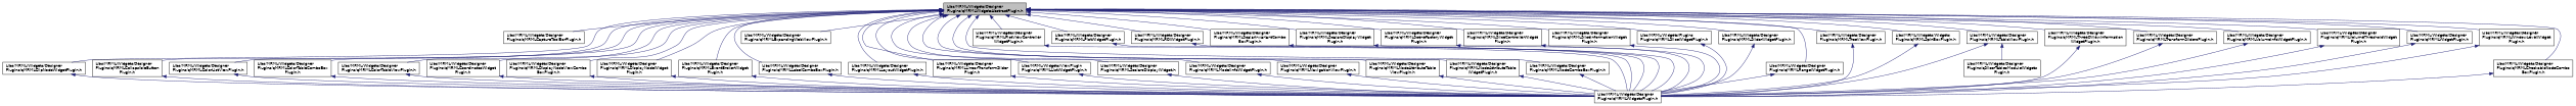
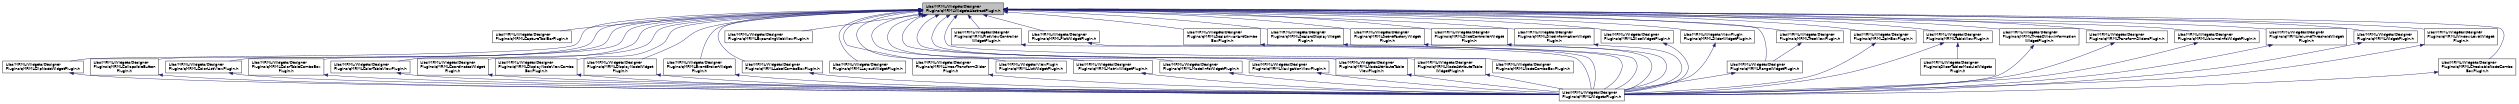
  digraph {
    node [color=black fontname=Helvetica fontsize=10 shape=record]
    edge [color=midnightblue dir=back fontname=Helvetica fontsize=10 labelfontname=Helvetica labelfontsize=10 style=solid]
    n1 [fillcolor=grey75 fontcolor=black height=0.2 label="Libs/MRML/Widgets/Designer\lPlugins/qMRMLWidgetsAbstractPlugin.h" style=filled width=0.4]
    n2 [height=0.2 label="Libs/MRML/Widgets/Designer\lPlugins/qMRMLCaptureToolBarPlugin.h" width=0.4]
    n3 [height=0.2 label="Libs/MRML/Widgets/Designer\lPlugins/qMRMLCheckableNodeCombo\lBoxPlugin.h" width=0.4]
    n4 [height=0.2 label="Libs/MRML/Widgets/Designer\lPlugins/qMRMLClipNodeWidgetPlugin.h" width=0.4]
    n5 [height=0.2 label="Libs/MRML/Widgets/Designer\lPlugins/qMRMLCollapsibleButton\lPlugin.h" width=0.4]
    n6 [height=0.2 label="Libs/MRML/Widgets/Designer\lPlugins/qMRMLColorListViewPlugin.h" width=0.4]
    n7 [height=0.2 label="Libs/MRML/Widgets/Designer\lPlugins/qMRMLColorTableComboBox\lPlugin.h" width=0.4]
    n8 [height=0.2 label="Libs/MRML/Widgets/Designer\lPlugins/qMRMLColorTableViewPlugin.h" width=0.4]
    n9 [height=0.2 label="Libs/MRML/Widgets/Designer\lPlugins/qMRMLCoordinatesWidget\lPlugin.h" width=0.4]
    n10 [height=0.2 label="Libs/MRML/Widgets/Designer\lPlugins/qMRMLDisplayNodeViewCombo\lBoxPlugin.h" width=0.4]
    n11 [height=0.2 label="Libs/MRML/Widgets/Designer\lPlugins/qMRMLDisplayNodeWidget\lPlugin.h" width=0.4]
    n12 [height=0.2 label="Libs/MRML/Widgets/Designer\lPlugins/qMRMLEventBrokerWidget\lPlugin.h" width=0.4]
    n13 [height=0.2 label="Libs/MRML/Widgets/Designer\lPlugins/qMRMLExpandingWebViewPlugin.h" width=0.4]
    n14 [height=0.2 label="Libs/MRML/Widgets/Designer\lPlugins/qMRMLLabelComboBoxPlugin.h" width=0.4]
    n15 [height=0.2 label="Libs/MRML/Widgets/Designer\lPlugins/qMRMLLayoutWidgetPlugin.h" width=0.4]
    n16 [height=0.2 label="Libs/MRML/Widgets/Designer\lPlugins/qMRMLLinearTransformSlider\lPlugin.h" width=0.4]
    n17 [height=0.2 label="Libs/MRML/Widgets/ViewPlugin\lPlugins/qMRMLListWidgetPlugin.h" width=0.4]
-   n18 [height=0.2 label="Libs/MRML/Widgets/Designer\lPlugins/qMRMLScalarsDisplayWidget.h" width=0.4]
+   n18 [height=0.2 label="Libs/MRML/Widgets/Designer\lPlugins/qMRMLMatrixWidgetPlugin.h" width=0.4]
    n19 [height=0.2 label="Libs/MRML/Widgets/Designer\lPlugins/qMRMLModelInfoWidgetPlugin.h" width=0.4]
    n20 [height=0.2 label="Libs/MRML/Widgets/Designer\lPlugins/qMRMLNavigationViewPlugin.h" width=0.4]
    n21 [height=0.2 label="Libs/MRML/Widgets/Designer\lPlugins/qMRMLNodeAttributeTable\lViewPlugin.h" width=0.4]
    n22 [height=0.2 label="Libs/MRML/Widgets/Designer\lPlugins/qMRMLNodeAttributeTable\lWidgetPlugin.h" width=0.4]
    n23 [height=0.2 label="Libs/MRML/Widgets/Designer\lPlugins/qMRMLNodeComboBoxPlugin.h" width=0.4]
    n24 [height=0.2 label="Libs/MRML/Widgets/Designer\lPlugins/qMRMLPlotViewController\lWidgetPlugin.h" width=0.4]
    n25 [height=0.2 label="Libs/MRML/Widgets/Designer\lPlugins/qMRMLPlotWidgetPlugin.h" width=0.4]
    n26 [height=0.2 label="Libs/MRML/Widgets/Designer\lPlugins/qMRMLRangeWidgetPlugin.h" width=0.4]
-   n27 [height=0.2 label="Libs/MRML/Widgets/Designer\lPlugins/qMRMLROIWidgetPlugin.h" width=0.4]
    n28 [height=0.2 label="Libs/MRML/Widgets/Designer\lPlugins/qMRMLScalarInvariantCombo\lBoxPlugin.h" width=0.4]
    n29 [height=0.2 label="Libs/MRML/Widgets/Designer\lPlugins/qMRMLScalarsDisplayWidget\lPlugin.h" width=0.4]
    n30 [height=0.2 label="Libs/MRML/Widgets/Designer\lPlugins/qMRMLSceneFactoryWidget\lPlugin.h" width=0.4]
    n31 [height=0.2 label="Libs/MRML/Widgets/Designer\lPlugins/qMRMLSliceControllerWidget\lPlugin.h" width=0.4]
    n32 [height=0.2 label="Libs/MRML/Widgets/Designer\lPlugins/qMRMLSliceInformationWidget\lPlugin.h" width=0.4]
-   n33 [height=0.2 label="Libs/MRML/Widgets/Plugins\lPlugins/qMRMLSliceWidgetPlugin.h" width=0.4]
-   n34 [height=0.2 label="Libs/MRML/Widgets/Designer\lPlugins/qMRMLSliderWidgetPlugin.h" width=0.4]
-   n35 [height=0.2 label="Libs/MRML/Widgets/Widgets\lPlugins/qMRMLSpinBoxPlugin.h" width=0.4]
+   n33 [height=0.2 label="Libs/MRML/Widgets/Designer\lPlugins/qMRMLSliceWidgetPlugin.h" width=0.4]
+   n34 [height=0.2 label="Libs/MRML/Widgets/ViewPlugin\lPlugins/qMRMLSliderWidgetPlugin.h" width=0.4]
+   n35 [height=0.2 label="Libs/MRML/Widgets/Designer\lPlugins/qMRMLSpinBoxPlugin.h" width=0.4]
    n36 [height=0.2 label="Libs/MRML/Widgets/Designer\lPlugins/qMRMLTableViewPlugin.h" width=0.4]
    n37 [height=0.2 label="Libs/MRML/Widgets/Designer\lPlugins/qMRMLThreeDViewInformation\lWidgetPlugin.h" width=0.4]
    n38 [height=0.2 label="Libs/MRML/Widgets/Designer\lPlugins/qMRMLTransformSlidersPlugin.h" width=0.4]
    n39 [height=0.2 label="Libs/MRML/Widgets/Designer\lPlugins/qMRMLTreeViewPlugin.h" width=0.4]
    n40 [height=0.2 label="Libs/MRML/Widgets/Designer\lPlugins/qMRMLVolumeInfoWidgetPlugin.h" width=0.4]
    n41 [height=0.2 label="Libs/MRML/Widgets/Designer\lPlugins/qMRMLVolumeThresholdWidget\lPlugin.h" width=0.4]
    n42 [height=0.2 label="Libs/MRML/Widgets/Designer\lPlugins/qMRMLWidgetPlugin.h" width=0.4]
    n43 [height=0.2 label="Libs/MRML/Widgets/Designer\lPlugins/qMRMLWindowLevelWidget\lPlugin.h" width=0.4]
    n44 [height=0.2 label="Libs/MRML/Widgets/Designer\lPlugins/qMRMLWidgetsPlugin.h" width=0.4]
    n45 [height=0.2 label="Libs/MRML/Widgets/Designer\lPlugins/qSlicerTablesModuleWidgets\lPlugin.h" width=0.4]
    n1 -> n2
    n1 -> n3
    n1 -> n4
    n1 -> n5
    n1 -> n6
    n1 -> n7
    n1 -> n8
    n1 -> n9
    n1 -> n10
    n1 -> n11
    n1 -> n12
    n1 -> n13
    n1 -> n14
    n1 -> n15
    n1 -> n16
    n1 -> n17
    n1 -> n18
    n1 -> n19
    n1 -> n20
    n1 -> n21
    n1 -> n22
    n1 -> n23
    n1 -> n24
    n1 -> n25
    n1 -> n26
-   n1 -> n27
    n1 -> n28
    n1 -> n29
    n1 -> n30
    n1 -> n31
    n1 -> n32
    n1 -> n33
    n1 -> n34
    n1 -> n35
    n1 -> n36
    n1 -> n37
    n1 -> n38
    n1 -> n39
    n1 -> n40
    n1 -> n41
    n1 -> n42
    n1 -> n43
    n3 -> n44
    n4 -> n44
    n5 -> n44
    n6 -> n44
    n7 -> n44
    n8 -> n44
    n9 -> n44
    n10 -> n44
    n11 -> n44
    n12 -> n44
    n14 -> n44
-   n15 -> n44
    n16 -> n44
-   n17 -> n44
    n18 -> n44
    n19 -> n44
    n20 -> n44
    n21 -> n44
    n22 -> n44
-   n23 -> n44
    n24 -> n44
    n25 -> n44
    n26 -> n44
-   n27 -> n44
    n28 -> n44
    n29 -> n44
    n30 -> n44
    n31 -> n44
    n32 -> n44
    n33 -> n44
    n34 -> n44
    n35 -> n44
    n36 -> n44
    n36 -> n45
    n37 -> n44
    n38 -> n44
-   n39 -> n44
+   n39 -> n26
    n40 -> n44
    n41 -> n44
    n42 -> n44
    n43 -> n44
  }
